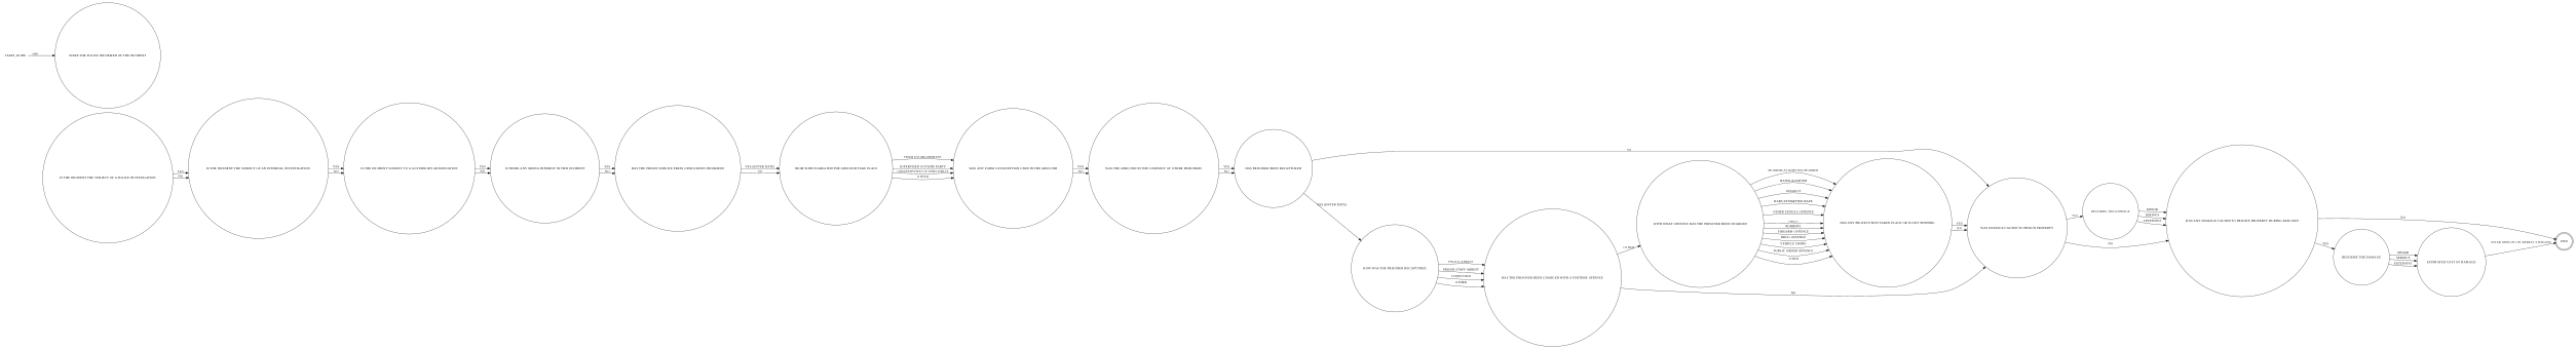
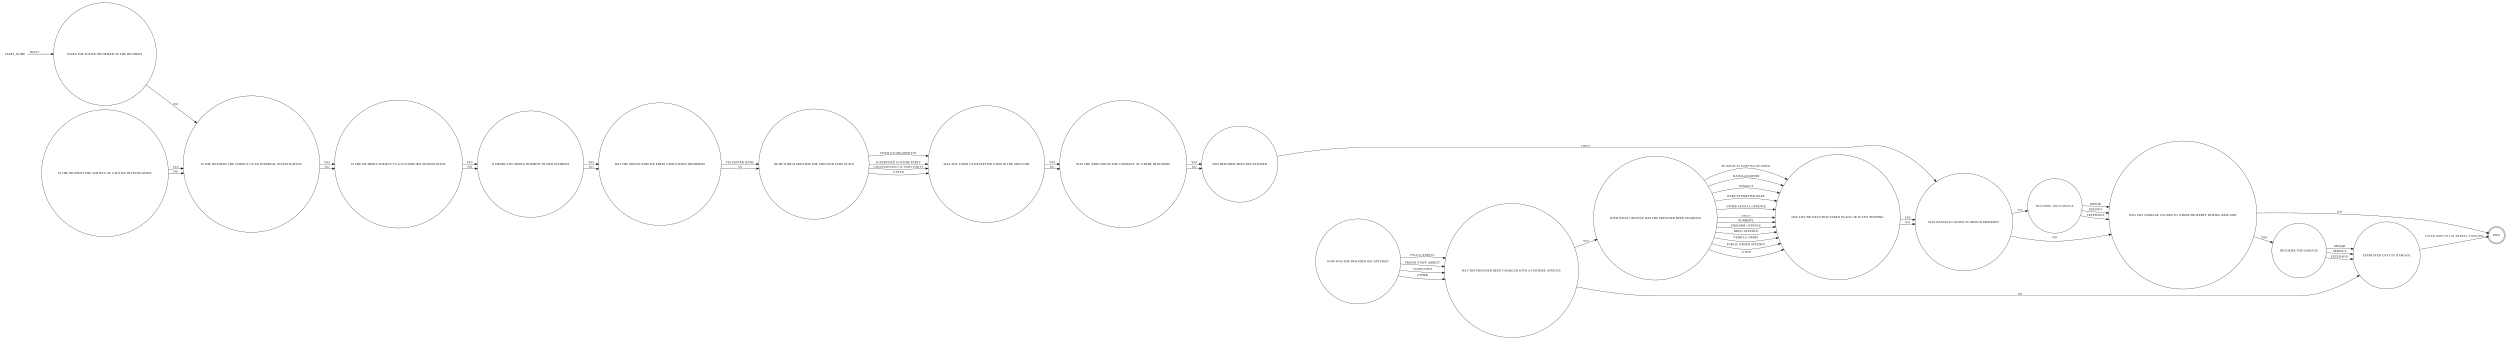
  digraph {
    fontname="Liberation Serif"
    rankdir=LR
    node [fontname="Liberation Serif" shape=circle]
    edge [fontname="Liberation Serif"]
    START_NODE [shape=none]
    n2 [label="WERE THE POLICE INFORMED OF THE INCIDENT"]
    n3 [label="IS THE INCIDENT THE SUBJECT OF AN INTERNAL INVESTIGATION"]
    n4 [label="IS THE INCIDENT THE SUBJECT OF A POLICE INVESTIGATION"]
    n5 [label="IS THE INCIDENT SUBJECT TO A GOVERNOR'S ADJUDICATION"]
    n6 [label=END shape=doublecircle]
    n7 [label="HAS THE PRISONER BEEN CHARGED WITH A FURTHER OFFENCE"]
    n8 [label="WITH WHAT OFFENCE HAS THE PRISONER BEEN CHARGED"]
    n9 [label="WAS DAMAGE CAUSED TO PRISON PROPERTY"]
    n10 [label="HAS ANY PROSECUTION TAKEN PLACE OR IS ANY PENDING"]
    n11 [label="DESCRIBE THE DAMAGE"]
-   n12 [label="WAS ANY DAMAGE CAUSED TO PRIVATE PROPERTY DURING ABSCOND"]
+   n12 [label="WAS ANY DAMAGE CAUSED TO OTHER PROPERTY DURING ABSCOND"]
    n13 [label="DESCRIBE THE DAMAGE"]
    n14 [label="WAS ANY FORM OF DECEPTION USED IN THE ABSCOND"]
    n15 [label="WAS THE ABSCOND IN THE COMPANY OF OTHER PRISONERS"]
    n16 [label="HAS PRISONER BEEN RECAPTURED"]
    n17 [label="HOW WAS THE PRISONER RECAPTURED"]
    n18 [label="HAS THE PRISON SERVICE PRESS OFFICE BEEN INFORMED"]
    n19 [label="FROM WHICH AREA DID THE ABSCOND TAKE PLACE"]
    n20 [label="ESTIMATED COST OF DAMAGE"]
    n21 [label="IS THERE ANY MEDIA INTEREST IN THIS INCIDENT"]
-   START_NODE -> n2 [label=start]
+   START_NODE -> n2 [label=THEFT]
+   n2 -> n3 [label=NO]
    n3 -> n5 [label=YES]
    n3 -> n5 [label=NO]
    n4 -> n3 [label=YES]
    n4 -> n3 [label=NO]
    n5 -> n21 [label=YES]
    n5 -> n21 [label=NO]
-   n7 -> n8 [label=OTHER]
-   n7 -> n9 [label=NO]
+   n7 -> n8 [label=YES]
+   n7 -> n20 [label=NO]
    n8 -> n10 [label="MURDER/ATTEMPTED MURDER"]
    n8 -> n10 [label=MANSLAUGHTER]
    n8 -> n10 [label=ASSAULT]
    n8 -> n10 [label="RAPE/ATTEMPTED RAPE"]
    n8 -> n10 [label="OTHER SEXUAL OFFENCE"]
    n8 -> n10 [label=THEFT]
    n8 -> n10 [label=ROBBERY]
    n8 -> n10 [label="FIREARM OFFENCE"]
    n8 -> n10 [label="DRUG OFFENCE"]
    n8 -> n10 [label="VEHICLE CRIME"]
    n8 -> n10 [label="PUBLIC ORDER OFFENCE"]
    n8 -> n10 [label=OTHER]
    n9 -> n11 [label=YES]
    n9 -> n12 [label=NO]
    n10 -> n9 [label=YES]
    n10 -> n9 [label=NO]
    n11 -> n12 [label=MINOR]
    n11 -> n12 [label=SERIOUS]
    n11 -> n12 [label=EXTENSIVE]
    n12 -> n6 [label=NO]
    n12 -> n13 [label=YES]
    n13 -> n20 [label=MINOR]
    n13 -> n20 [label=SERIOUS]
    n13 -> n20 [label=EXTENSIVE]
    n14 -> n15 [label=YES]
    n14 -> n15 [label=NO]
    n15 -> n16 [label=YES]
    n15 -> n16 [label=NO]
-   n16 -> n9 [label=NO]
-   n16 -> n17 [label="YES (ENTER DATE)"]
+   n16 -> n9 [label=THEFT]
    n17 -> n7 [label="POLICE ARREST"]
    n17 -> n7 [label="PRISON STAFF ARREST"]
    n17 -> n7 [label=SURRENDER]
    n17 -> n7 [label=OTHER]
    n18 -> n19 [label="YES (ENTER DATE)"]
    n18 -> n19 [label=NO]
    n19 -> n14 [label="FROM ESTABLISHMENT"]
    n19 -> n14 [label="SUPERVISED OUTSIDE PARTY"]
    n19 -> n14 [label="UNSUPERVISED OUTSIDE PARTY"]
    n19 -> n14 [label=OTHER]
    n20 -> n6 [label="ENTER AMOUNT IN ARREST STERLING"]
    n21 -> n18 [label=YES]
    n21 -> n18 [label=NO]
  }
